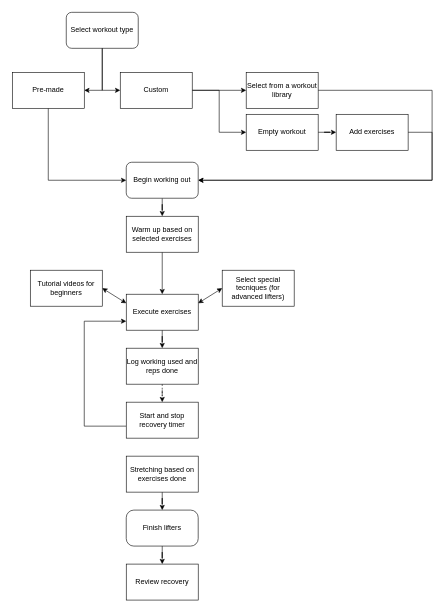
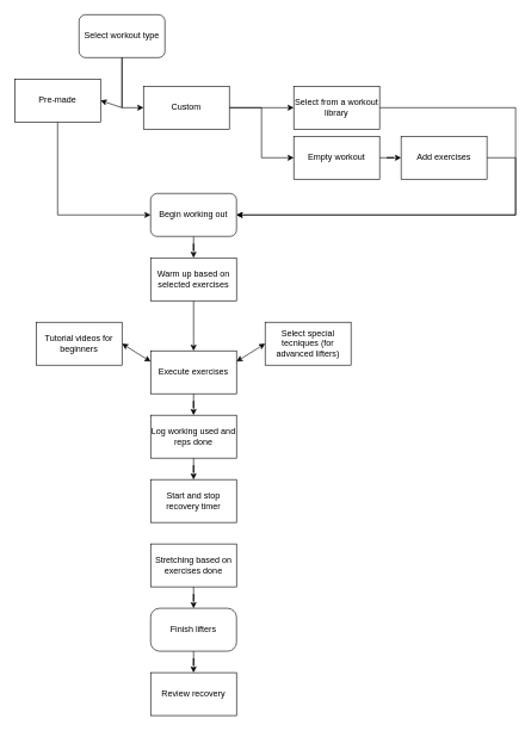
  <mxCell id="0" />
  <mxCell id="1" parent="0" />
  <mxCell id="2" value="Select workout type" style="rounded=1;whiteSpace=wrap;html=1;" vertex="1" parent="1"><mxGeometry x="110" y="20" width="120" height="60" as="geometry" /></mxCell>
  <mxCell id="3" style="edgeStyle=orthogonalEdgeStyle;rounded=0;orthogonalLoop=1;jettySize=auto;html=1;entryX=0;entryY=0.5;entryDx=0;entryDy=0;" edge="1" parent="1" source="4" target="17"><mxGeometry relative="1" as="geometry"><Array as="points"><mxPoint x="80" y="300" /></Array></mxGeometry></mxCell>
- <mxCell id="4" value="Pre-made" style="rounded=0;whiteSpace=wrap;html=1;" vertex="1" parent="1"><mxGeometry x="20" y="120" width="120" height="60" as="geometry" /></mxCell>
+ <mxCell id="4" value="Pre-made" style="rounded=0;whiteSpace=wrap;html=1;" vertex="1" parent="1"><mxGeometry x="20" y="110" width="120" height="60" as="geometry" /></mxCell>
  <mxCell id="5" style="edgeStyle=orthogonalEdgeStyle;rounded=0;orthogonalLoop=1;jettySize=auto;html=1;entryX=0;entryY=0.5;entryDx=0;entryDy=0;" edge="1" parent="1" source="7" target="11"><mxGeometry relative="1" as="geometry" /></mxCell>
  <mxCell id="6" style="edgeStyle=orthogonalEdgeStyle;rounded=0;orthogonalLoop=1;jettySize=auto;html=1;entryX=0;entryY=0.5;entryDx=0;entryDy=0;" edge="1" parent="1" source="7" target="13"><mxGeometry relative="1" as="geometry" /></mxCell>
  <mxCell id="7" value="Custom" style="rounded=0;whiteSpace=wrap;html=1;" vertex="1" parent="1"><mxGeometry x="200" y="120" width="120" height="60" as="geometry" /></mxCell>
  <mxCell id="8" value="" style="endArrow=classic;html=1;rounded=0;exitX=0.5;exitY=1;exitDx=0;exitDy=0;entryX=1;entryY=0.5;entryDx=0;entryDy=0;" edge="1" parent="1" source="2" target="4"><mxGeometry width="50" height="50" relative="1" as="geometry"><mxPoint x="150" y="130" as="sourcePoint" /><mxPoint x="170" y="150" as="targetPoint" /><Array as="points"><mxPoint x="170" y="150" /></Array></mxGeometry></mxCell>
  <mxCell id="9" value="" style="endArrow=classic;html=1;rounded=0;entryX=0;entryY=0.5;entryDx=0;entryDy=0;" edge="1" parent="1" target="7"><mxGeometry width="50" height="50" relative="1" as="geometry"><mxPoint x="170" y="80" as="sourcePoint" /><mxPoint x="200" y="80" as="targetPoint" /><Array as="points"><mxPoint x="170" y="150" /></Array></mxGeometry></mxCell>
  <mxCell id="10" style="edgeStyle=orthogonalEdgeStyle;rounded=0;orthogonalLoop=1;jettySize=auto;html=1;entryX=1;entryY=0.5;entryDx=0;entryDy=0;" edge="1" parent="1" source="11" target="17"><mxGeometry relative="1" as="geometry"><Array as="points"><mxPoint x="720" y="150" /><mxPoint x="720" y="300" /></Array></mxGeometry></mxCell>
  <mxCell id="11" value="Select from a workout library" style="rounded=0;whiteSpace=wrap;html=1;" vertex="1" parent="1"><mxGeometry x="410" y="120" width="120" height="60" as="geometry" /></mxCell>
  <mxCell id="12" value="" style="edgeStyle=orthogonalEdgeStyle;rounded=0;orthogonalLoop=1;jettySize=auto;html=1;" edge="1" parent="1" source="13" target="15"><mxGeometry relative="1" as="geometry" /></mxCell>
  <mxCell id="13" value="Empty workout" style="rounded=0;whiteSpace=wrap;html=1;" vertex="1" parent="1"><mxGeometry x="410" y="190" width="120" height="60" as="geometry" /></mxCell>
  <mxCell id="14" style="edgeStyle=orthogonalEdgeStyle;rounded=0;orthogonalLoop=1;jettySize=auto;html=1;entryX=1;entryY=0.5;entryDx=0;entryDy=0;" edge="1" parent="1" source="15" target="17"><mxGeometry relative="1" as="geometry"><Array as="points"><mxPoint x="720" y="220" /><mxPoint x="720" y="300" /></Array></mxGeometry></mxCell>
  <mxCell id="15" value="Add exercises" style="whiteSpace=wrap;html=1;rounded=0;" vertex="1" parent="1"><mxGeometry x="560" y="190" width="120" height="60" as="geometry" /></mxCell>
  <mxCell id="16" value="" style="edgeStyle=orthogonalEdgeStyle;rounded=0;orthogonalLoop=1;jettySize=auto;html=1;" edge="1" parent="1" source="17" target="19"><mxGeometry relative="1" as="geometry" /></mxCell>
  <mxCell id="17" value="Begin working out" style="rounded=1;whiteSpace=wrap;html=1;" vertex="1" parent="1"><mxGeometry x="210" y="270" width="120" height="60" as="geometry" /></mxCell>
  <mxCell id="18" value="" style="edgeStyle=orthogonalEdgeStyle;rounded=0;orthogonalLoop=1;jettySize=auto;html=1;" edge="1" parent="1" source="19" target="21"><mxGeometry relative="1" as="geometry" /></mxCell>
  <mxCell id="19" value="Warm up based on selected exercises" style="rounded=1;whiteSpace=wrap;html=1;arcSize=0;" vertex="1" parent="1"><mxGeometry x="210" y="360" width="120" height="60" as="geometry" /></mxCell>
  <mxCell id="20" value="" style="edgeStyle=orthogonalEdgeStyle;rounded=0;orthogonalLoop=1;jettySize=auto;html=1;" edge="1" parent="1" source="21" target="25"><mxGeometry relative="1" as="geometry" /></mxCell>
  <mxCell id="21" value="Execute exercises" style="whiteSpace=wrap;html=1;rounded=1;arcSize=0;" vertex="1" parent="1"><mxGeometry x="210" y="490" width="120" height="60" as="geometry" /></mxCell>
  <mxCell id="22" value="" style="endArrow=classic;startArrow=classic;html=1;rounded=0;exitX=0;exitY=0.25;exitDx=0;exitDy=0;entryX=1;entryY=0.5;entryDx=0;entryDy=0;" edge="1" parent="1" source="21" target="23"><mxGeometry width="50" height="50" relative="1" as="geometry"><mxPoint x="400" y="460" as="sourcePoint" /><mxPoint x="170" y="520" as="targetPoint" /></mxGeometry></mxCell>
  <mxCell id="23" value="Tutorial videos for beginners" style="rounded=0;whiteSpace=wrap;html=1;" vertex="1" parent="1"><mxGeometry x="50" y="450" width="120" height="60" as="geometry" /></mxCell>
- <mxCell id="24" value="" style="edgeStyle=orthogonalEdgeStyle;rounded=0;orthogonalLoop=1;jettySize=auto;html=1;dashed=1;" edge="1" parent="1" source="25" target="29"><mxGeometry relative="1" as="geometry" /></mxCell>
+ <mxCell id="24" value="" style="edgeStyle=orthogonalEdgeStyle;rounded=0;orthogonalLoop=1;jettySize=auto;html=1;" edge="1" parent="1" source="25" target="29"><mxGeometry relative="1" as="geometry" /></mxCell>
  <mxCell id="25" value="Log working used and reps done" style="whiteSpace=wrap;html=1;rounded=1;arcSize=0;" vertex="1" parent="1"><mxGeometry x="210" y="580" width="120" height="60" as="geometry" /></mxCell>
  <mxCell id="26" value="Select special tecniques (for advanced lifters)" style="whiteSpace=wrap;html=1;rounded=1;arcSize=0;" vertex="1" parent="1"><mxGeometry x="370" y="450" width="120" height="60" as="geometry" /></mxCell>
  <mxCell id="27" value="" style="endArrow=classic;startArrow=classic;html=1;rounded=0;exitX=1;exitY=0.25;exitDx=0;exitDy=0;entryX=0;entryY=0.5;entryDx=0;entryDy=0;" edge="1" parent="1" source="21" target="26"><mxGeometry width="50" height="50" relative="1" as="geometry"><mxPoint x="400" y="610" as="sourcePoint" /><mxPoint x="450" y="560" as="targetPoint" /></mxGeometry></mxCell>
- <mxCell id="28" style="edgeStyle=orthogonalEdgeStyle;rounded=0;orthogonalLoop=1;jettySize=auto;html=1;entryX=0;entryY=0.75;entryDx=0;entryDy=0;" edge="1" parent="1" source="29" target="21"><mxGeometry relative="1" as="geometry"><mxPoint x="110" y="580" as="targetPoint" /><Array as="points"><mxPoint x="140" y="710" /><mxPoint x="140" y="535" /></Array></mxGeometry></mxCell>
  <mxCell id="29" value="Start and stop recovery timer" style="whiteSpace=wrap;html=1;rounded=1;arcSize=0;" vertex="1" parent="1"><mxGeometry x="210" y="670" width="120" height="60" as="geometry" /></mxCell>
  <mxCell id="30" value="" style="edgeStyle=orthogonalEdgeStyle;rounded=0;orthogonalLoop=1;jettySize=auto;html=1;" edge="1" parent="1" source="31" target="34"><mxGeometry relative="1" as="geometry" /></mxCell>
  <mxCell id="31" value="Finish lifters" style="whiteSpace=wrap;html=1;rounded=1;arcSize=21;" vertex="1" parent="1"><mxGeometry x="210" y="850" width="120" height="60" as="geometry" /></mxCell>
  <mxCell id="32" style="edgeStyle=orthogonalEdgeStyle;rounded=0;orthogonalLoop=1;jettySize=auto;html=1;entryX=0.5;entryY=0;entryDx=0;entryDy=0;" edge="1" parent="1" source="33" target="31"><mxGeometry relative="1" as="geometry" /></mxCell>
  <mxCell id="33" value="Stretching based on exercises done" style="whiteSpace=wrap;html=1;rounded=1;arcSize=0;" vertex="1" parent="1"><mxGeometry x="210" y="760" width="120" height="60" as="geometry" /></mxCell>
  <mxCell id="34" value="Review recovery" style="whiteSpace=wrap;html=1;rounded=1;arcSize=0;" vertex="1" parent="1"><mxGeometry x="210" y="940" width="120" height="60" as="geometry" /></mxCell>
